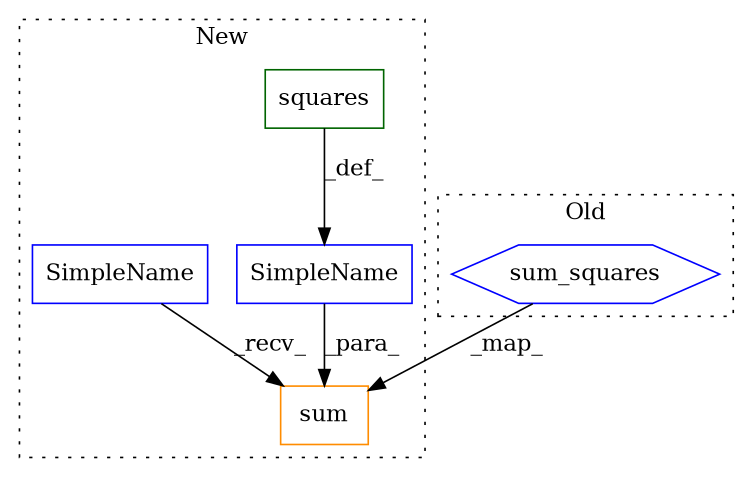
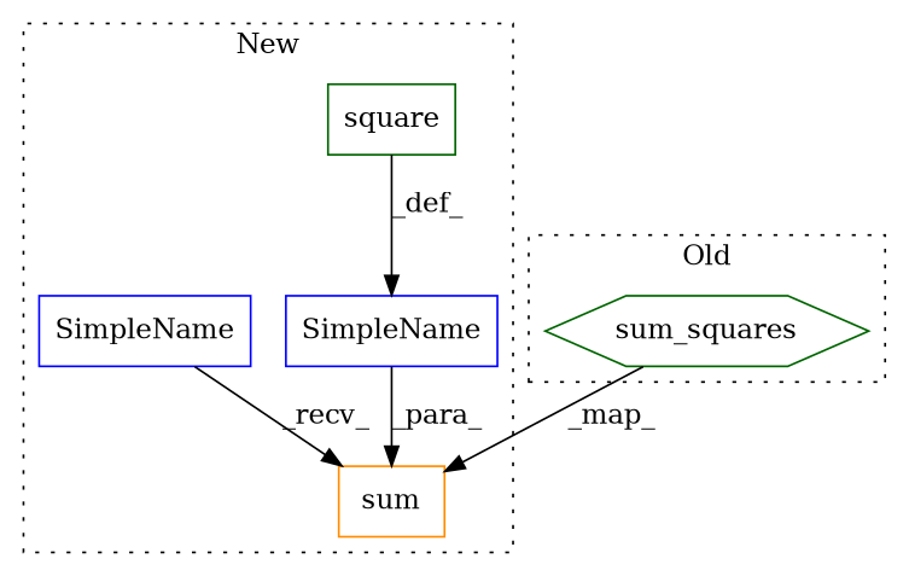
  digraph {
    node [a=32 color=darkgreen shape=box]
-   n1 [l="7,1" label=squares s="10915,10923"]
+   n1 [l="7,1" label=square s="10915,10923"]
    n2 [color=darkorange l="4,1" label=sum s="10905,10924"]
    n3 [a=42 color=blue label=SimpleName]
    n4 [a=42 color=blue l=5 label=SimpleName s=10899]
-   n5 [color=blue l="12,1" label=sum_squares s="10851,10864" shape=hexagon]
+   n5 [l="12,1" label=sum_squares s="10851,10864" shape=hexagon]
    subgraph cluster_1 {
      label=New
      style=dotted
      n1
      n2
      n3
      n4
    }
    subgraph cluster_2 {
      label=Old
      style=dotted
      n5
    }
    n1 -> n3 [label=_def_]
    n3 -> n2 [label=_para_]
    n4 -> n2 [label=_recv_]
    n5 -> n2 [label=_map_]
  }
